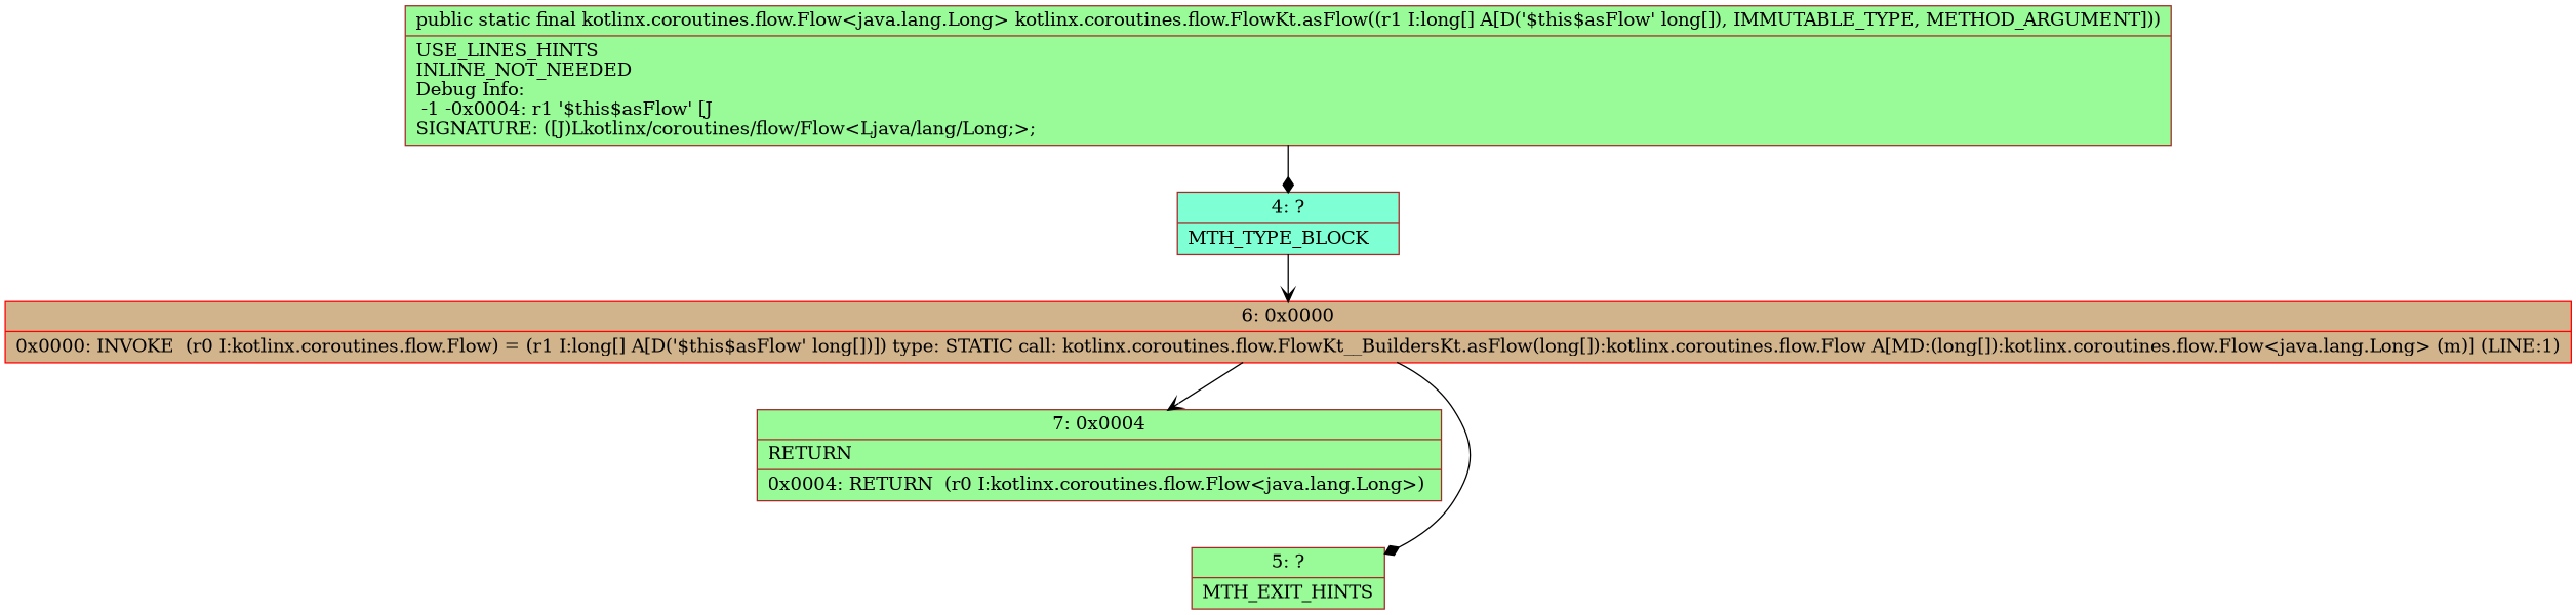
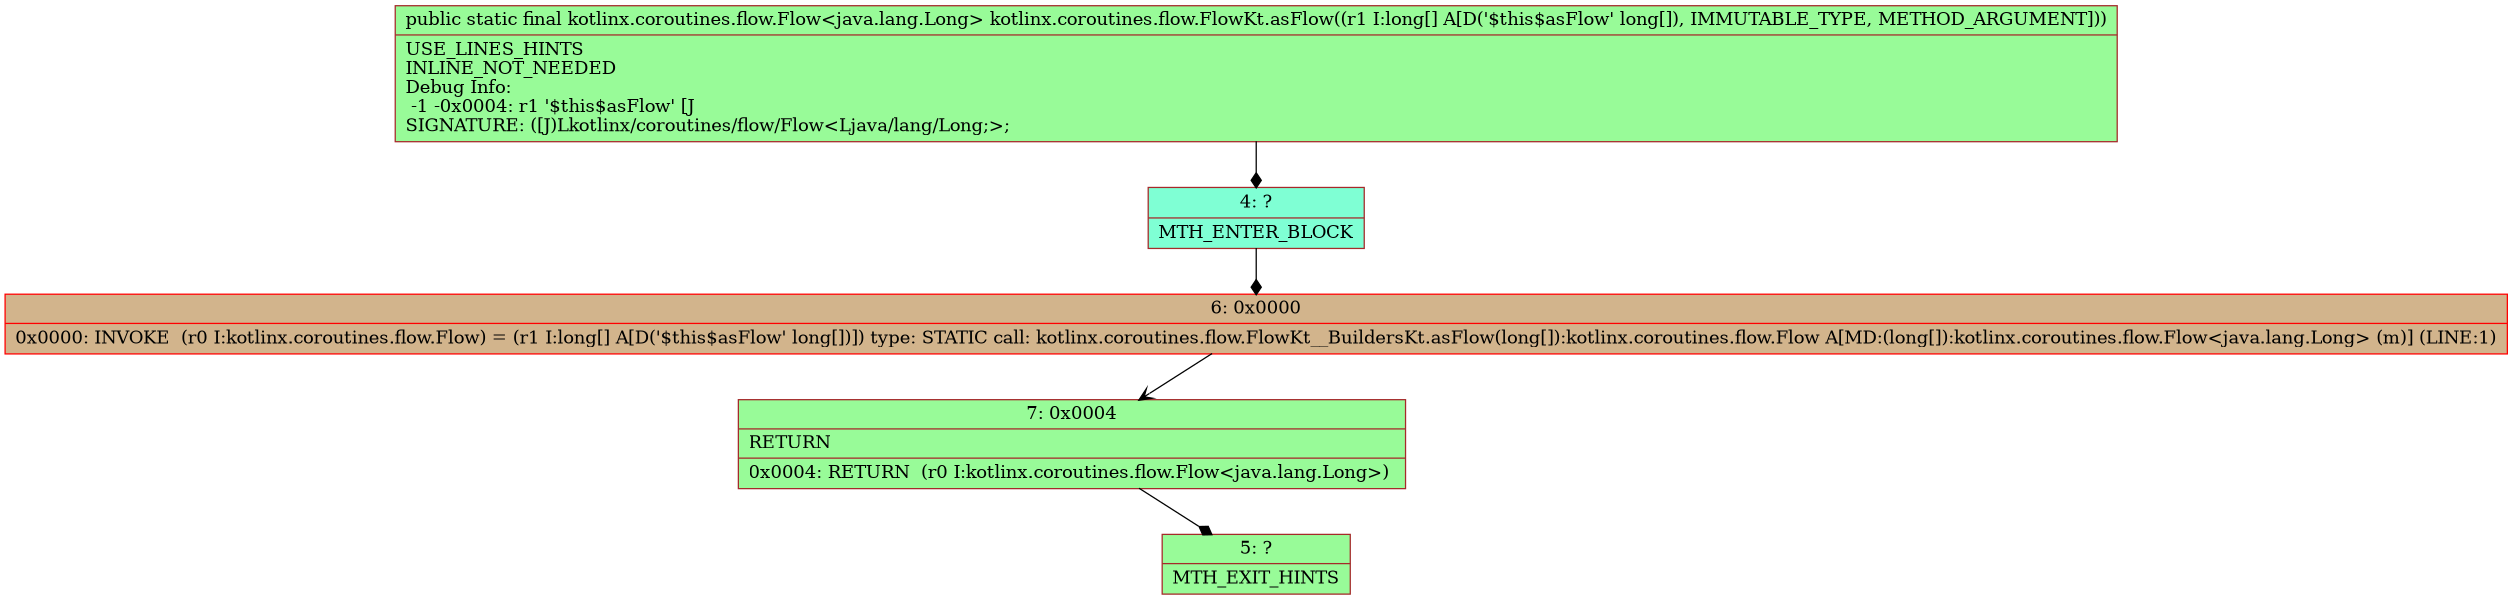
  digraph {
    node [color=brown fillcolor=palegreen shape=record style=filled]
    edge [arrowhead=vee]
-   n1 [fillcolor=aquamarine label="{4\:\ ?|MTH_TYPE_BLOCK\l}"]
+   n1 [fillcolor=aquamarine label="{4\:\ ?|MTH_ENTER_BLOCK\l}"]
    n2 [color=red fillcolor=tan label="{6\:\ 0x0000|0x0000: INVOKE  (r0 I:kotlinx.coroutines.flow.Flow) = (r1 I:long[] A[D('$this$asFlow' long[])]) type: STATIC call: kotlinx.coroutines.flow.FlowKt__BuildersKt.asFlow(long[]):kotlinx.coroutines.flow.Flow A[MD:(long[]):kotlinx.coroutines.flow.Flow\<java.lang.Long\> (m)] (LINE:1)\l}"]
    n3 [label="{7\:\ 0x0004|RETURN\l|0x0004: RETURN  (r0 I:kotlinx.coroutines.flow.Flow\<java.lang.Long\>) \l}"]
    n4 [label="{5\:\ ?|MTH_EXIT_HINTS\l}"]
    n5 [label="{public static final kotlinx.coroutines.flow.Flow\<java.lang.Long\> kotlinx.coroutines.flow.FlowKt.asFlow((r1 I:long[] A[D('$this$asFlow' long[]), IMMUTABLE_TYPE, METHOD_ARGUMENT]))  | USE_LINES_HINTS\lINLINE_NOT_NEEDED\lDebug Info:\l  \-1 \-0x0004: r1 '$this$asFlow' [J\lSIGNATURE: ([J)Lkotlinx\/coroutines\/flow\/Flow\<Ljava\/lang\/Long;\>;\l}"]
-   n1 -> n2
+   n1 -> n2 [arrowhead=diamond]
    n2 -> n3
-   n2 -> n4 [arrowhead=diamond]
+   n3 -> n4 [arrowhead=diamond]
    n5 -> n1 [arrowhead=diamond]
  }
